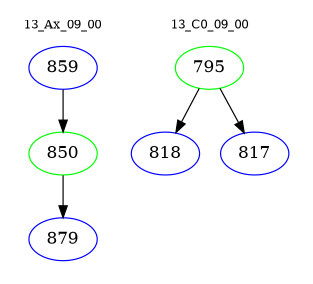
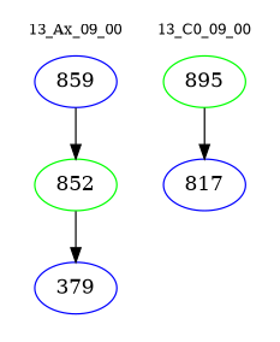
  digraph {
    node [color=blue]
    edge [color=black]
-   n1 [color=green label=850]
+   n1 [color=green label=852]
    n2 [label=859]
-   n3 [label=879]
-   n4 [color=green label=795]
-   n5 [label=818]
+   n3 [label=379]
+   n4 [color=green label=895]
    n6 [label=817]
    subgraph cluster_1 {
      color=white
      fontsize=10
      label="13_Ax_09_00"
      n1
      n2
      n3
    }
    subgraph cluster_2 {
      color=white
      fontsize=10
      label="13_C0_09_00"
      n4
-     n5
      n6
    }
    n1 -> n3
    n2 -> n1
-   n4 -> n5
    n4 -> n6
  }
